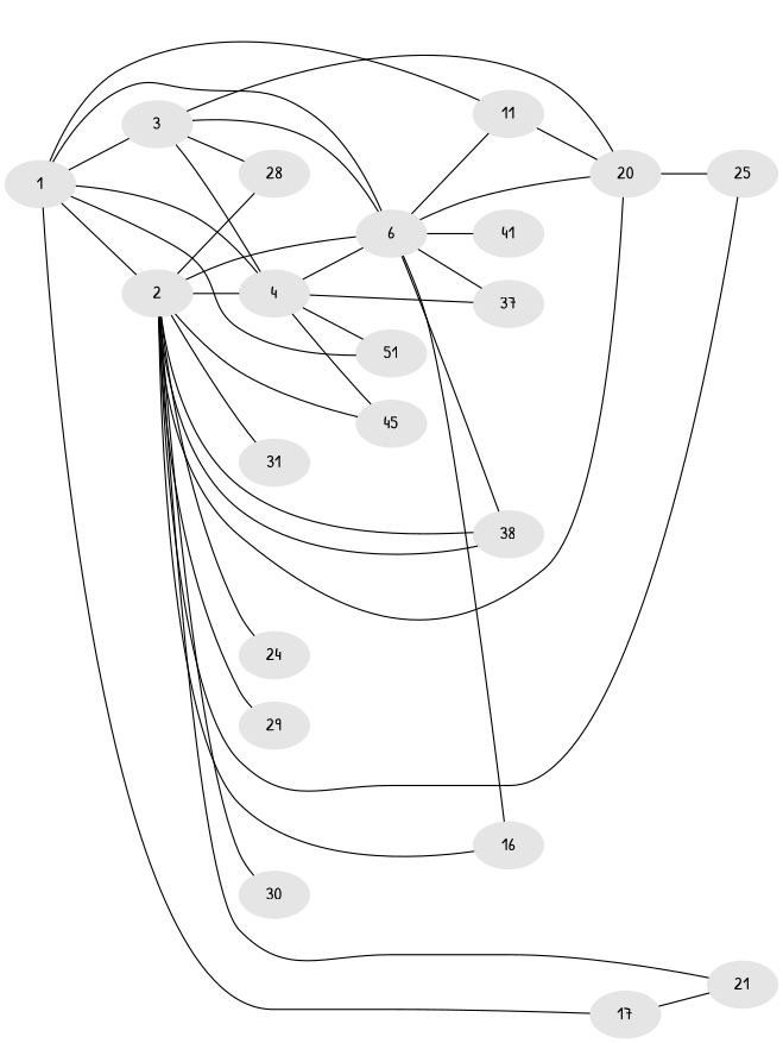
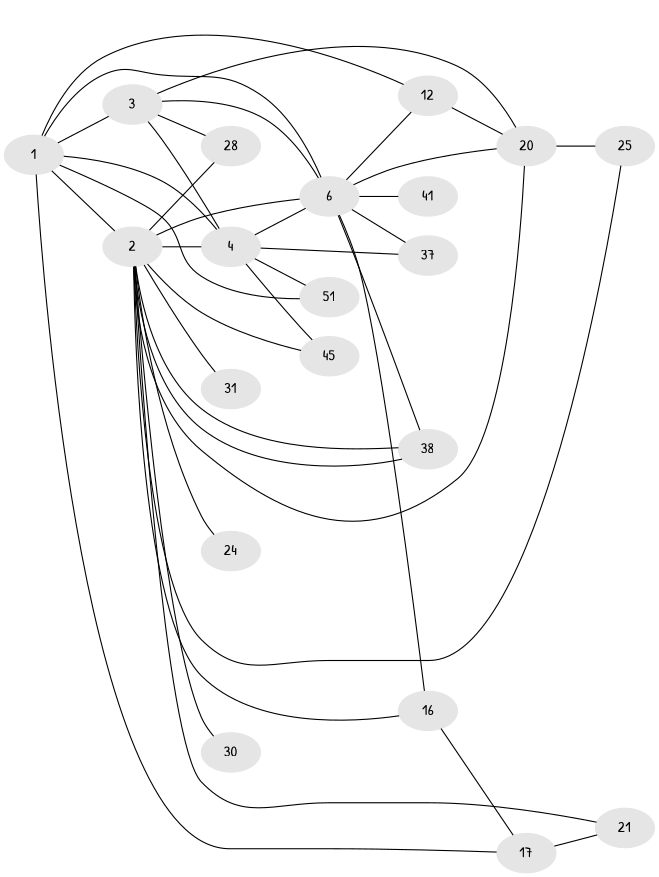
  graph {
    fontname="Patrick Hand"
    rankdir=LR
    node [color=gray90 fontname="Patrick Hand" style=filled]
    edge [fontname="Patrick Hand"]
    1 [super="+19"]
    2 [super="+5+15+7+10+27+40+42+32"]
    3 [super="+14+22+8"]
    4 [super="+26+11"]
    6 [super="+9"]
-   12 [label=11]
+   12
    17
    51
    16
    20 [super="+33+36"]
    21
    24
    25 [super="+49"]
    28
-   29
    30
    31
    38 [super="+39"]
    45
    37
    41
    1 -- 2 [weight=5]
    1 -- 3 [weight=3]
    1 -- 4 [weight=2]
    1 -- 6 [weight=3]
    1 -- 12
    1 -- 17
    1 -- 51
    2 -- 4 [weight=7]
    2 -- 6 [weight=12]
    2 -- 16 [weight=2]
    2 -- 20
    2 -- 21
    2 -- 24 [weight=2]
    2 -- 25
    2 -- 28
-   2 -- 29
    2 -- 30 [weight=2]
    2 -- 31 [weight=3]
    2 -- 38
    2 -- 38
    2 -- 45
    3 -- 4 [weight=2]
    3 -- 6 [weight=5]
    3 -- 20
    3 -- 28
    4 -- 6 [weight=2]
    4 -- 51
    4 -- 45
    4 -- 37
    6 -- 12
    6 -- 16
    6 -- 20
    6 -- 38
    6 -- 37
    6 -- 41 [weight=2]
    12 -- 20
    17 -- 21
+   16 -- 17
    20 -- 25 [weight=2]
  }
